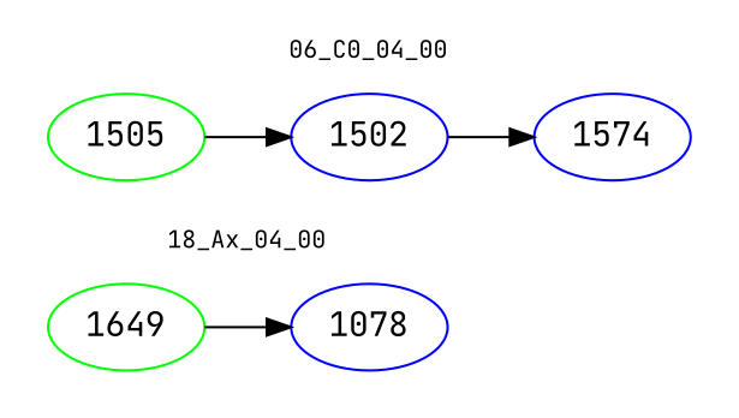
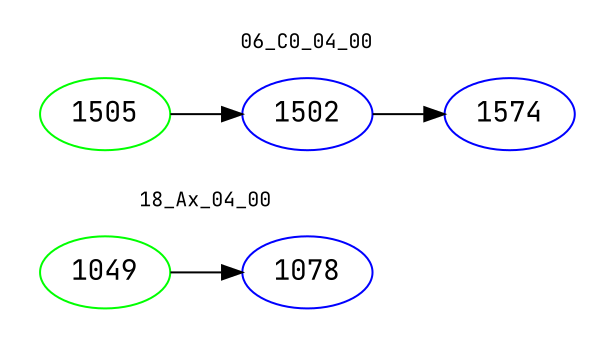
  digraph {
    fontname="JetBrains Mono"
    rankdir=LR
    node [color=blue fontname="JetBrains Mono"]
    edge [color=black fontname="JetBrains Mono"]
-   n1 [color=green label=1649]
+   n1 [color=green label=1049]
    n2 [label=1078]
    n3 [color=green label=1505]
    n4 [label=1502]
    n5 [label=1574]
    subgraph cluster_1 {
      color=white
      fontsize=10
      label="18_Ax_04_00"
      n1
      n2
    }
    subgraph cluster_2 {
      color=white
      fontsize=10
      label="06_C0_04_00"
      n3
      n4
      n5
    }
    n1 -> n2
    n3 -> n4
    n4 -> n5
  }
